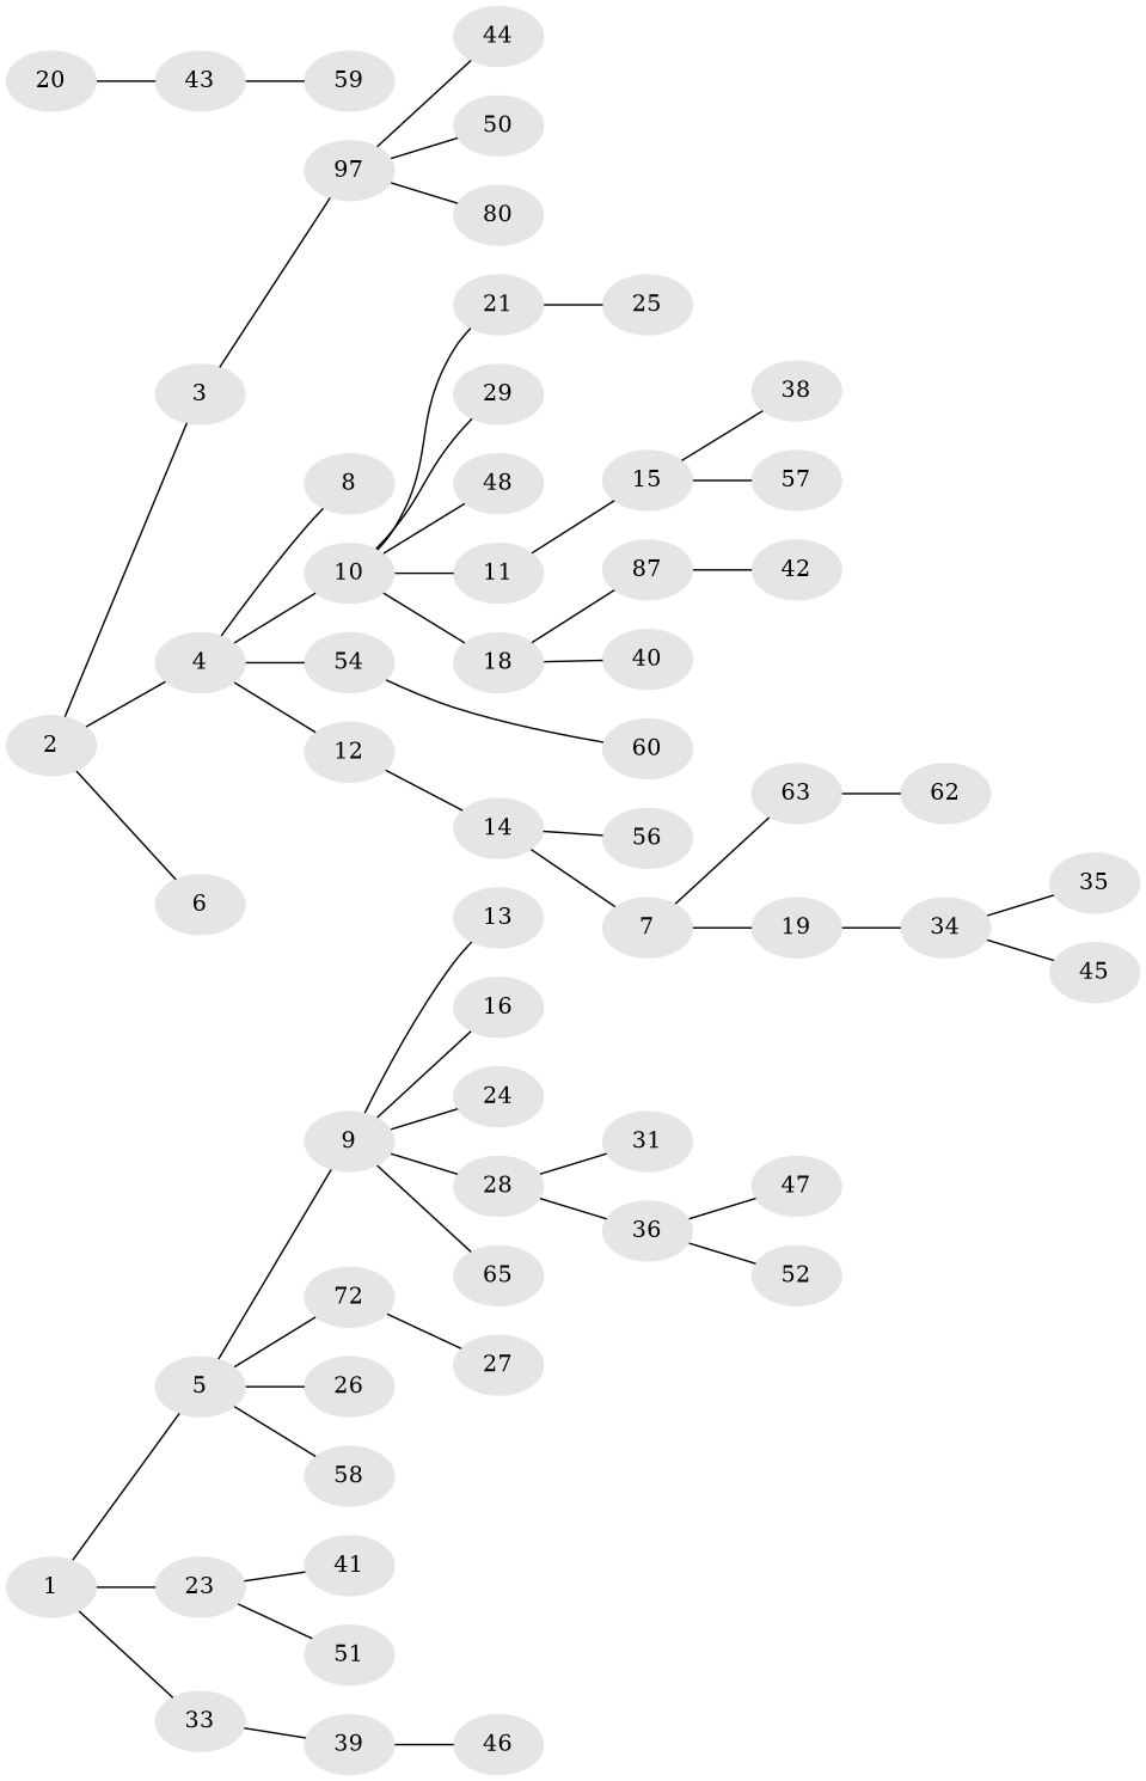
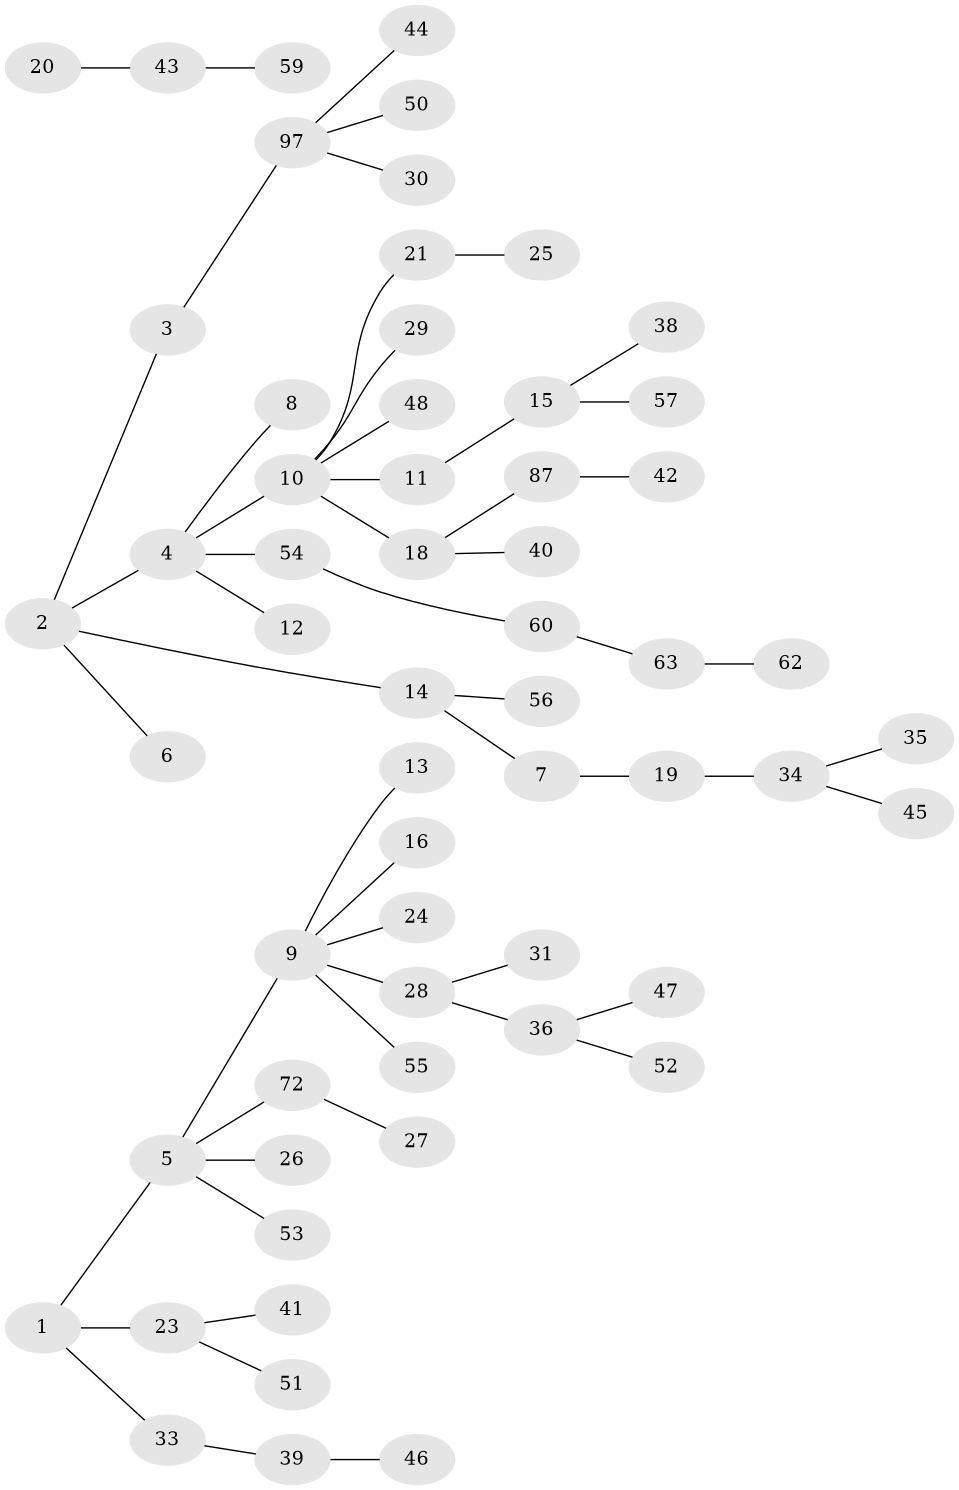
  graph {
    rankdir=LR
    node [color=gray90 style=filled]
    1
    5
    23
    33
    2
    3
    4
    6
    14
    9
    n11 [label=72]
    26
-   58
+   58 [label=53]
    41
    51
    39
    n17 [label=97]
    8
    10
    12
    54
    7
    19
    56
-   30 [label=80]
+   30
    44
    50
    11
    18
    21
    29
    48
    60
    13
    16
    24
    28
-   55 [label=65]
+   55
    27
    34
    31
    36
    15
    n44 [label=87]
    40
    20
    43
    25
    38
    57
    42
    35
    45
    59
    47
    52
    46
    n58 [label=63]
    62
    1 -- 5
    1 -- 23
    1 -- 33
    5 -- 9
    5 -- n11
    5 -- 26
    5 -- 58
    23 -- 41
    23 -- 51
    33 -- 39
    2 -- 3
    2 -- 4
    2 -- 6
-   12 -- 14
+   2 -- 14
    3 -- n17
    4 -- 8
    4 -- 10
    4 -- 12
    4 -- 54
    14 -- 7
    14 -- 56
    9 -- 13
    9 -- 16
    9 -- 24
    9 -- 28
    9 -- 55
    n11 -- 27
    39 -- 46
    n17 -- 30
    n17 -- 44
    n17 -- 50
    10 -- 11
    10 -- 18
    10 -- 21
    10 -- 29
    10 -- 48
    54 -- 60
    7 -- 19
    19 -- 34
    11 -- 15
    18 -- n44
    18 -- 40
    21 -- 25
-   7 -- n58
+   60 -- n58
    28 -- 31
    28 -- 36
    34 -- 35
    34 -- 45
    36 -- 47
    36 -- 52
    15 -- 38
    15 -- 57
    n44 -- 42
    20 -- 43
    43 -- 59
    n58 -- 62
  }
